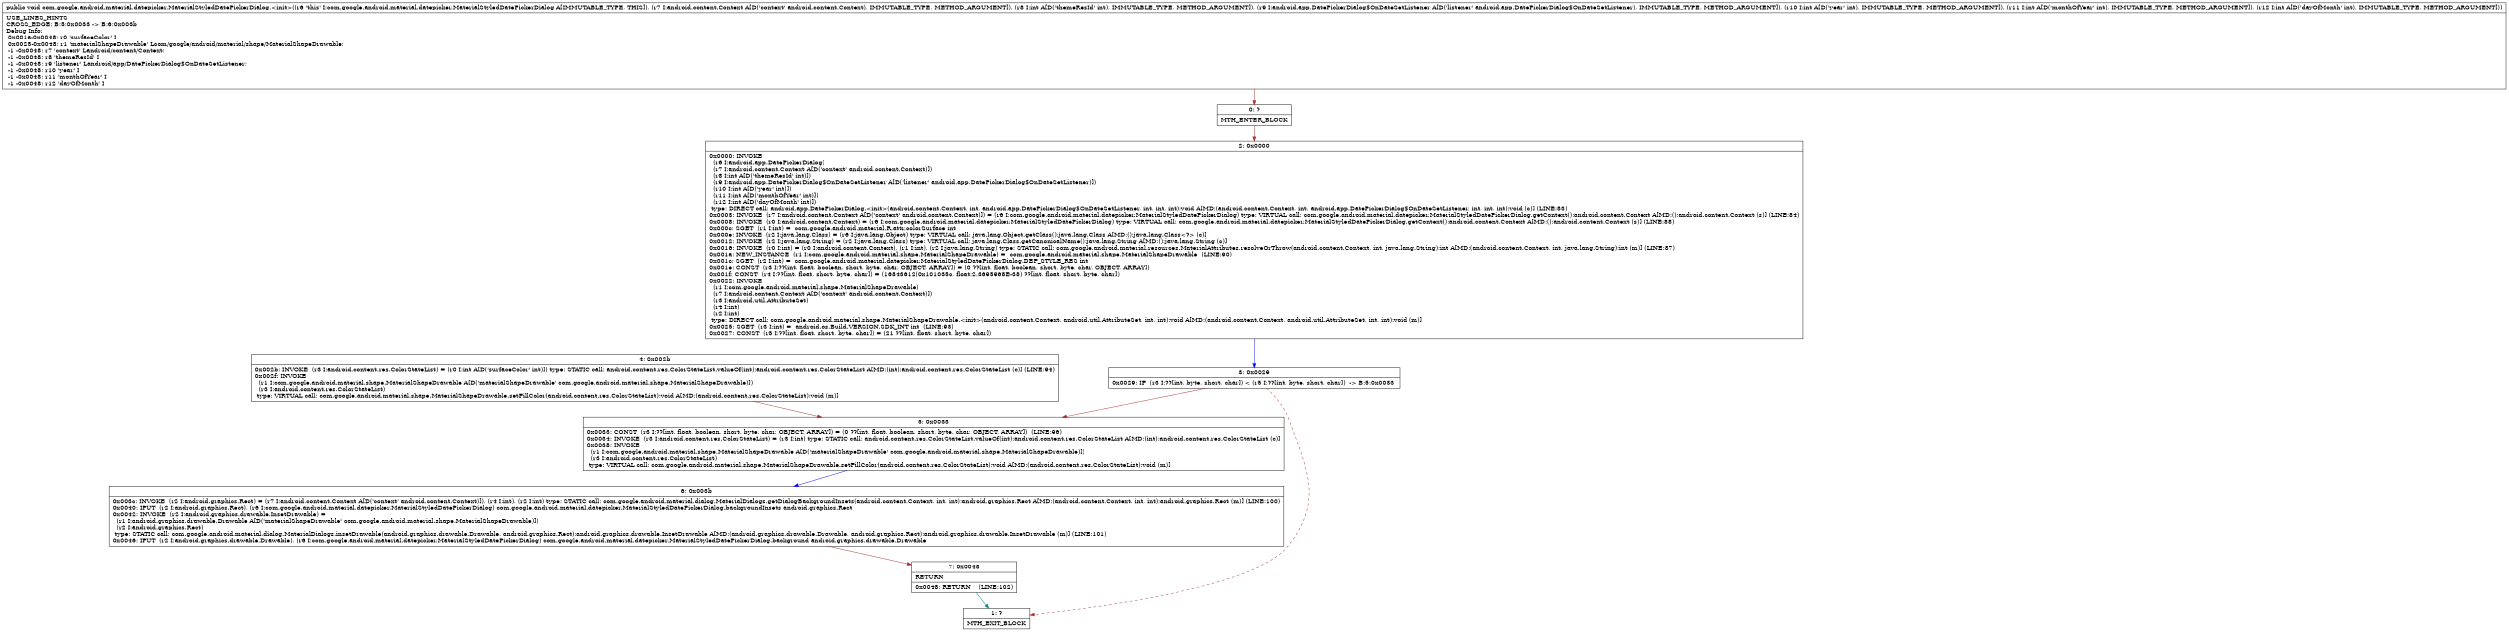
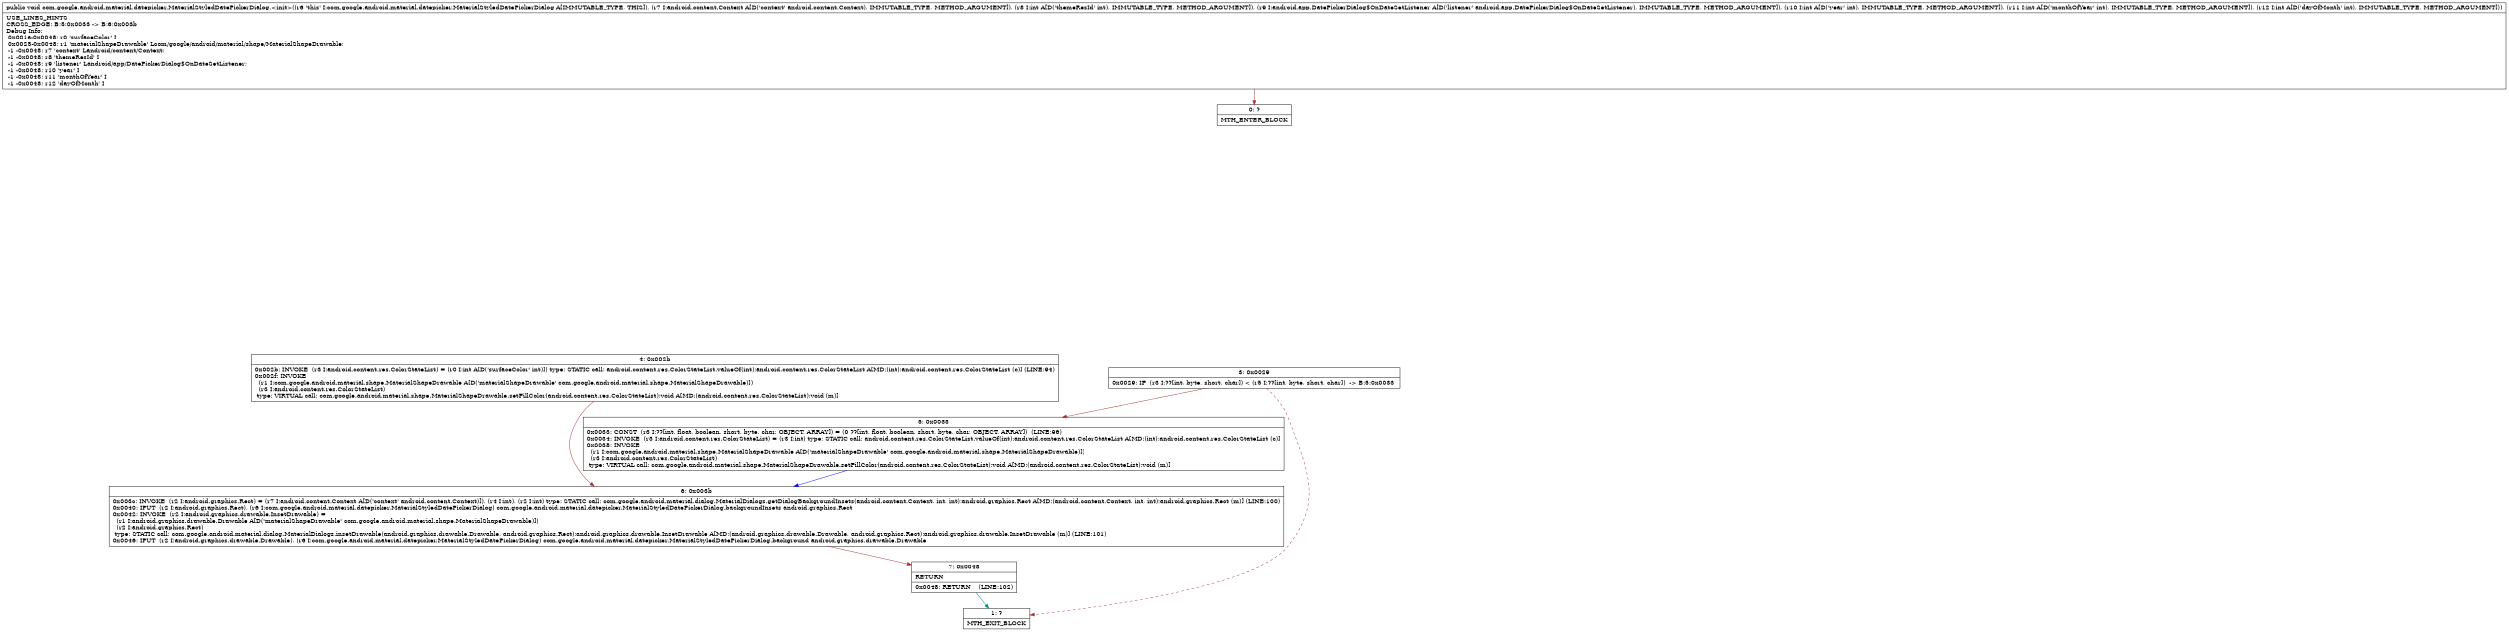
  digraph {
    node [shape=record]
    edge [color=brown]
    n1 [label="{0\:\ ?|MTH_ENTER_BLOCK\l}"]
-   n2 [label="{2\:\ 0x0000|0x0000: INVOKE  \l  (r6 I:android.app.DatePickerDialog)\l  (r7 I:android.content.Context A[D('context' android.content.Context)])\l  (r8 I:int A[D('themeResId' int)])\l  (r9 I:android.app.DatePickerDialog$OnDateSetListener A[D('listener' android.app.DatePickerDialog$OnDateSetListener)])\l  (r10 I:int A[D('year' int)])\l  (r11 I:int A[D('monthOfYear' int)])\l  (r12 I:int A[D('dayOfMonth' int)])\l type: DIRECT call: android.app.DatePickerDialog.\<init\>(android.content.Context, int, android.app.DatePickerDialog$OnDateSetListener, int, int, int):void A[MD:(android.content.Context, int, android.app.DatePickerDialog$OnDateSetListener, int, int, int):void (c)] (LINE:83)\l0x0003: INVOKE  (r7 I:android.content.Context A[D('context' android.content.Context)]) = (r6 I:com.google.android.material.datepicker.MaterialStyledDatePickerDialog) type: VIRTUAL call: com.google.android.material.datepicker.MaterialStyledDatePickerDialog.getContext():android.content.Context A[MD:():android.content.Context (s)] (LINE:84)\l0x0008: INVOKE  (r0 I:android.content.Context) = (r6 I:com.google.android.material.datepicker.MaterialStyledDatePickerDialog) type: VIRTUAL call: com.google.android.material.datepicker.MaterialStyledDatePickerDialog.getContext():android.content.Context A[MD:():android.content.Context (s)] (LINE:88)\l0x000c: SGET  (r1 I:int) =  com.google.android.material.R.attr.colorSurface int \l0x000e: INVOKE  (r2 I:java.lang.Class) = (r6 I:java.lang.Object) type: VIRTUAL call: java.lang.Object.getClass():java.lang.Class A[MD:():java.lang.Class\<?\> (c)]\l0x0012: INVOKE  (r2 I:java.lang.String) = (r2 I:java.lang.Class) type: VIRTUAL call: java.lang.Class.getCanonicalName():java.lang.String A[MD:():java.lang.String (c)]\l0x0016: INVOKE  (r0 I:int) = (r0 I:android.content.Context), (r1 I:int), (r2 I:java.lang.String) type: STATIC call: com.google.android.material.resources.MaterialAttributes.resolveOrThrow(android.content.Context, int, java.lang.String):int A[MD:(android.content.Context, int, java.lang.String):int (m)] (LINE:87)\l0x001a: NEW_INSTANCE  (r1 I:com.google.android.material.shape.MaterialShapeDrawable) =  com.google.android.material.shape.MaterialShapeDrawable  (LINE:90)\l0x001c: SGET  (r2 I:int) =  com.google.android.material.datepicker.MaterialStyledDatePickerDialog.DEF_STYLE_RES int \l0x001e: CONST  (r3 I:??[int, float, boolean, short, byte, char, OBJECT, ARRAY]) = (0 ??[int, float, boolean, short, byte, char, OBJECT, ARRAY]) \l0x001f: CONST  (r4 I:??[int, float, short, byte, char]) = (16843612(0x101035c, float:2.3695968E\-38) ??[int, float, short, byte, char]) \l0x0022: INVOKE  \l  (r1 I:com.google.android.material.shape.MaterialShapeDrawable)\l  (r7 I:android.content.Context A[D('context' android.content.Context)])\l  (r3 I:android.util.AttributeSet)\l  (r4 I:int)\l  (r2 I:int)\l type: DIRECT call: com.google.android.material.shape.MaterialShapeDrawable.\<init\>(android.content.Context, android.util.AttributeSet, int, int):void A[MD:(android.content.Context, android.util.AttributeSet, int, int):void (m)]\l0x0025: SGET  (r3 I:int) =  android.os.Build.VERSION.SDK_INT int  (LINE:93)\l0x0027: CONST  (r5 I:??[int, float, short, byte, char]) = (21 ??[int, float, short, byte, char]) \l}"]
    n3 [label="{3\:\ 0x0029|0x0029: IF  (r3 I:??[int, byte, short, char]) \< (r5 I:??[int, byte, short, char])  \-\> B:5:0x0033 \l}"]
    n4 [label="{5\:\ 0x0033|0x0033: CONST  (r3 I:??[int, float, boolean, short, byte, char, OBJECT, ARRAY]) = (0 ??[int, float, boolean, short, byte, char, OBJECT, ARRAY])  (LINE:96)\l0x0034: INVOKE  (r3 I:android.content.res.ColorStateList) = (r3 I:int) type: STATIC call: android.content.res.ColorStateList.valueOf(int):android.content.res.ColorStateList A[MD:(int):android.content.res.ColorStateList (c)]\l0x0038: INVOKE  \l  (r1 I:com.google.android.material.shape.MaterialShapeDrawable A[D('materialShapeDrawable' com.google.android.material.shape.MaterialShapeDrawable)])\l  (r3 I:android.content.res.ColorStateList)\l type: VIRTUAL call: com.google.android.material.shape.MaterialShapeDrawable.setFillColor(android.content.res.ColorStateList):void A[MD:(android.content.res.ColorStateList):void (m)]\l}"]
    n5 [label="{1\:\ ?|MTH_EXIT_BLOCK\l}"]
    n6 [label="{4\:\ 0x002b|0x002b: INVOKE  (r3 I:android.content.res.ColorStateList) = (r0 I:int A[D('surfaceColor' int)]) type: STATIC call: android.content.res.ColorStateList.valueOf(int):android.content.res.ColorStateList A[MD:(int):android.content.res.ColorStateList (c)] (LINE:94)\l0x002f: INVOKE  \l  (r1 I:com.google.android.material.shape.MaterialShapeDrawable A[D('materialShapeDrawable' com.google.android.material.shape.MaterialShapeDrawable)])\l  (r3 I:android.content.res.ColorStateList)\l type: VIRTUAL call: com.google.android.material.shape.MaterialShapeDrawable.setFillColor(android.content.res.ColorStateList):void A[MD:(android.content.res.ColorStateList):void (m)]\l}"]
    n7 [label="{6\:\ 0x003b|0x003c: INVOKE  (r2 I:android.graphics.Rect) = (r7 I:android.content.Context A[D('context' android.content.Context)]), (r4 I:int), (r2 I:int) type: STATIC call: com.google.android.material.dialog.MaterialDialogs.getDialogBackgroundInsets(android.content.Context, int, int):android.graphics.Rect A[MD:(android.content.Context, int, int):android.graphics.Rect (m)] (LINE:100)\l0x0040: IPUT  (r2 I:android.graphics.Rect), (r6 I:com.google.android.material.datepicker.MaterialStyledDatePickerDialog) com.google.android.material.datepicker.MaterialStyledDatePickerDialog.backgroundInsets android.graphics.Rect \l0x0042: INVOKE  (r2 I:android.graphics.drawable.InsetDrawable) = \l  (r1 I:android.graphics.drawable.Drawable A[D('materialShapeDrawable' com.google.android.material.shape.MaterialShapeDrawable)])\l  (r2 I:android.graphics.Rect)\l type: STATIC call: com.google.android.material.dialog.MaterialDialogs.insetDrawable(android.graphics.drawable.Drawable, android.graphics.Rect):android.graphics.drawable.InsetDrawable A[MD:(android.graphics.drawable.Drawable, android.graphics.Rect):android.graphics.drawable.InsetDrawable (m)] (LINE:101)\l0x0046: IPUT  (r2 I:android.graphics.drawable.Drawable), (r6 I:com.google.android.material.datepicker.MaterialStyledDatePickerDialog) com.google.android.material.datepicker.MaterialStyledDatePickerDialog.background android.graphics.drawable.Drawable \l}"]
    n8 [label="{7\:\ 0x0048|RETURN\l|0x0048: RETURN    (LINE:102)\l}"]
    n9 [label="{public void com.google.android.material.datepicker.MaterialStyledDatePickerDialog.\<init\>((r6 'this' I:com.google.android.material.datepicker.MaterialStyledDatePickerDialog A[IMMUTABLE_TYPE, THIS]), (r7 I:android.content.Context A[D('context' android.content.Context), IMMUTABLE_TYPE, METHOD_ARGUMENT]), (r8 I:int A[D('themeResId' int), IMMUTABLE_TYPE, METHOD_ARGUMENT]), (r9 I:android.app.DatePickerDialog$OnDateSetListener A[D('listener' android.app.DatePickerDialog$OnDateSetListener), IMMUTABLE_TYPE, METHOD_ARGUMENT]), (r10 I:int A[D('year' int), IMMUTABLE_TYPE, METHOD_ARGUMENT]), (r11 I:int A[D('monthOfYear' int), IMMUTABLE_TYPE, METHOD_ARGUMENT]), (r12 I:int A[D('dayOfMonth' int), IMMUTABLE_TYPE, METHOD_ARGUMENT]))  | USE_LINES_HINTS\lCROSS_EDGE: B:5:0x0033 \-\> B:6:0x003b\lDebug Info:\l  0x001a\-0x0048: r0 'surfaceColor' I\l  0x0025\-0x0048: r1 'materialShapeDrawable' Lcom\/google\/android\/material\/shape\/MaterialShapeDrawable;\l  \-1 \-0x0048: r7 'context' Landroid\/content\/Context;\l  \-1 \-0x0048: r8 'themeResId' I\l  \-1 \-0x0048: r9 'listener' Landroid\/app\/DatePickerDialog$OnDateSetListener;\l  \-1 \-0x0048: r10 'year' I\l  \-1 \-0x0048: r11 'monthOfYear' I\l  \-1 \-0x0048: r12 'dayOfMonth' I\l}"]
-   n1 -> n2
-   n2 -> n3 [color=blue]
    n3 -> n4
    n3 -> n5 [style=dashed]
    n4 -> n7 [color=blue]
-   n6 -> n4
+   n6 -> n7
    n7 -> n8
    n8 -> n5 [color=teal]
    n9 -> n1
  }
